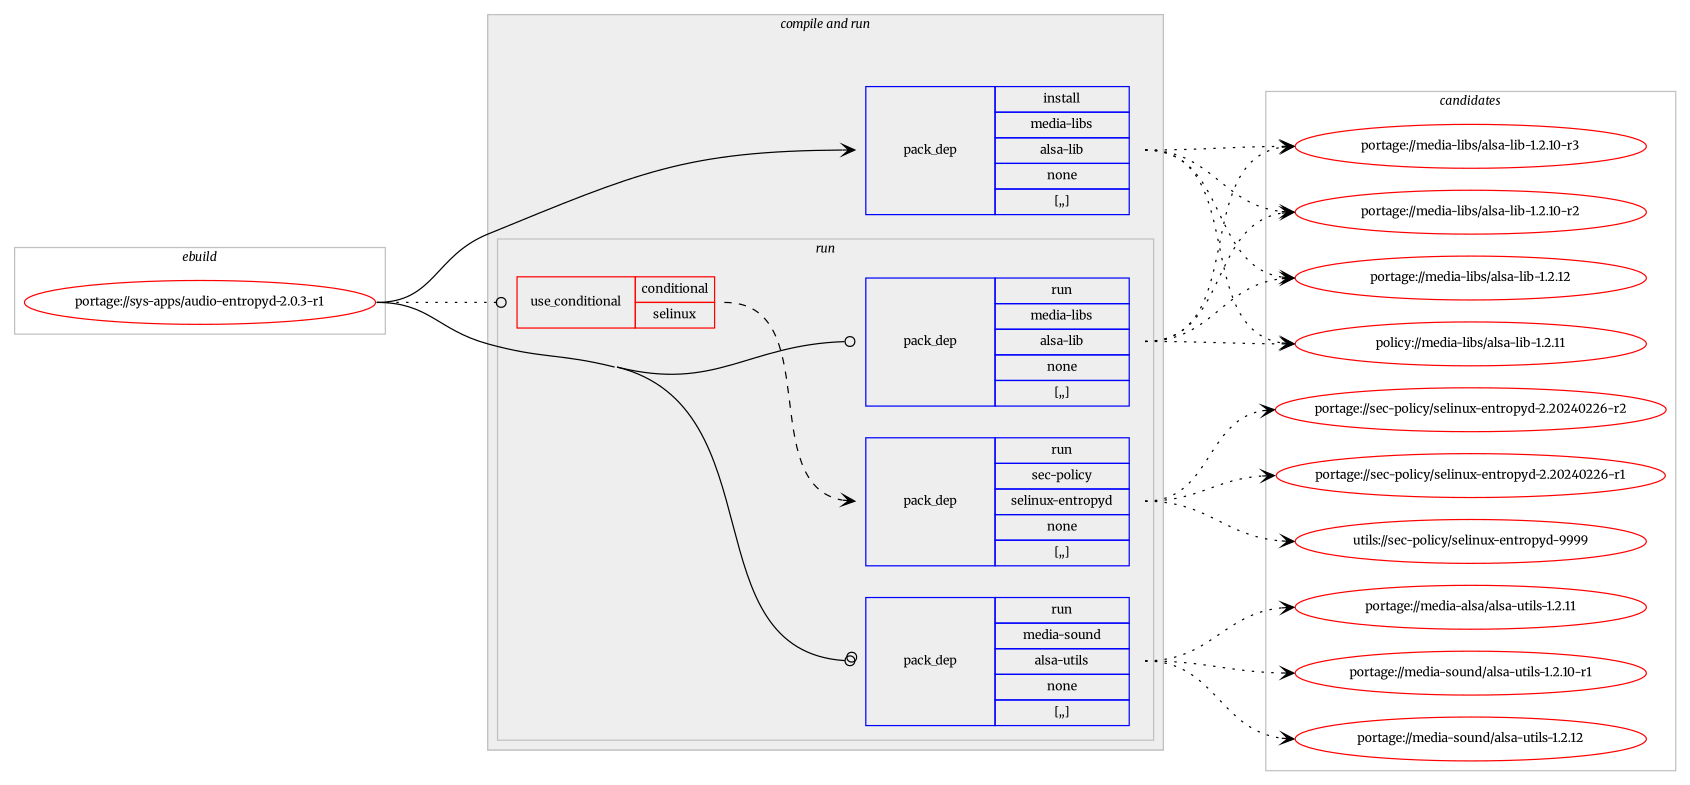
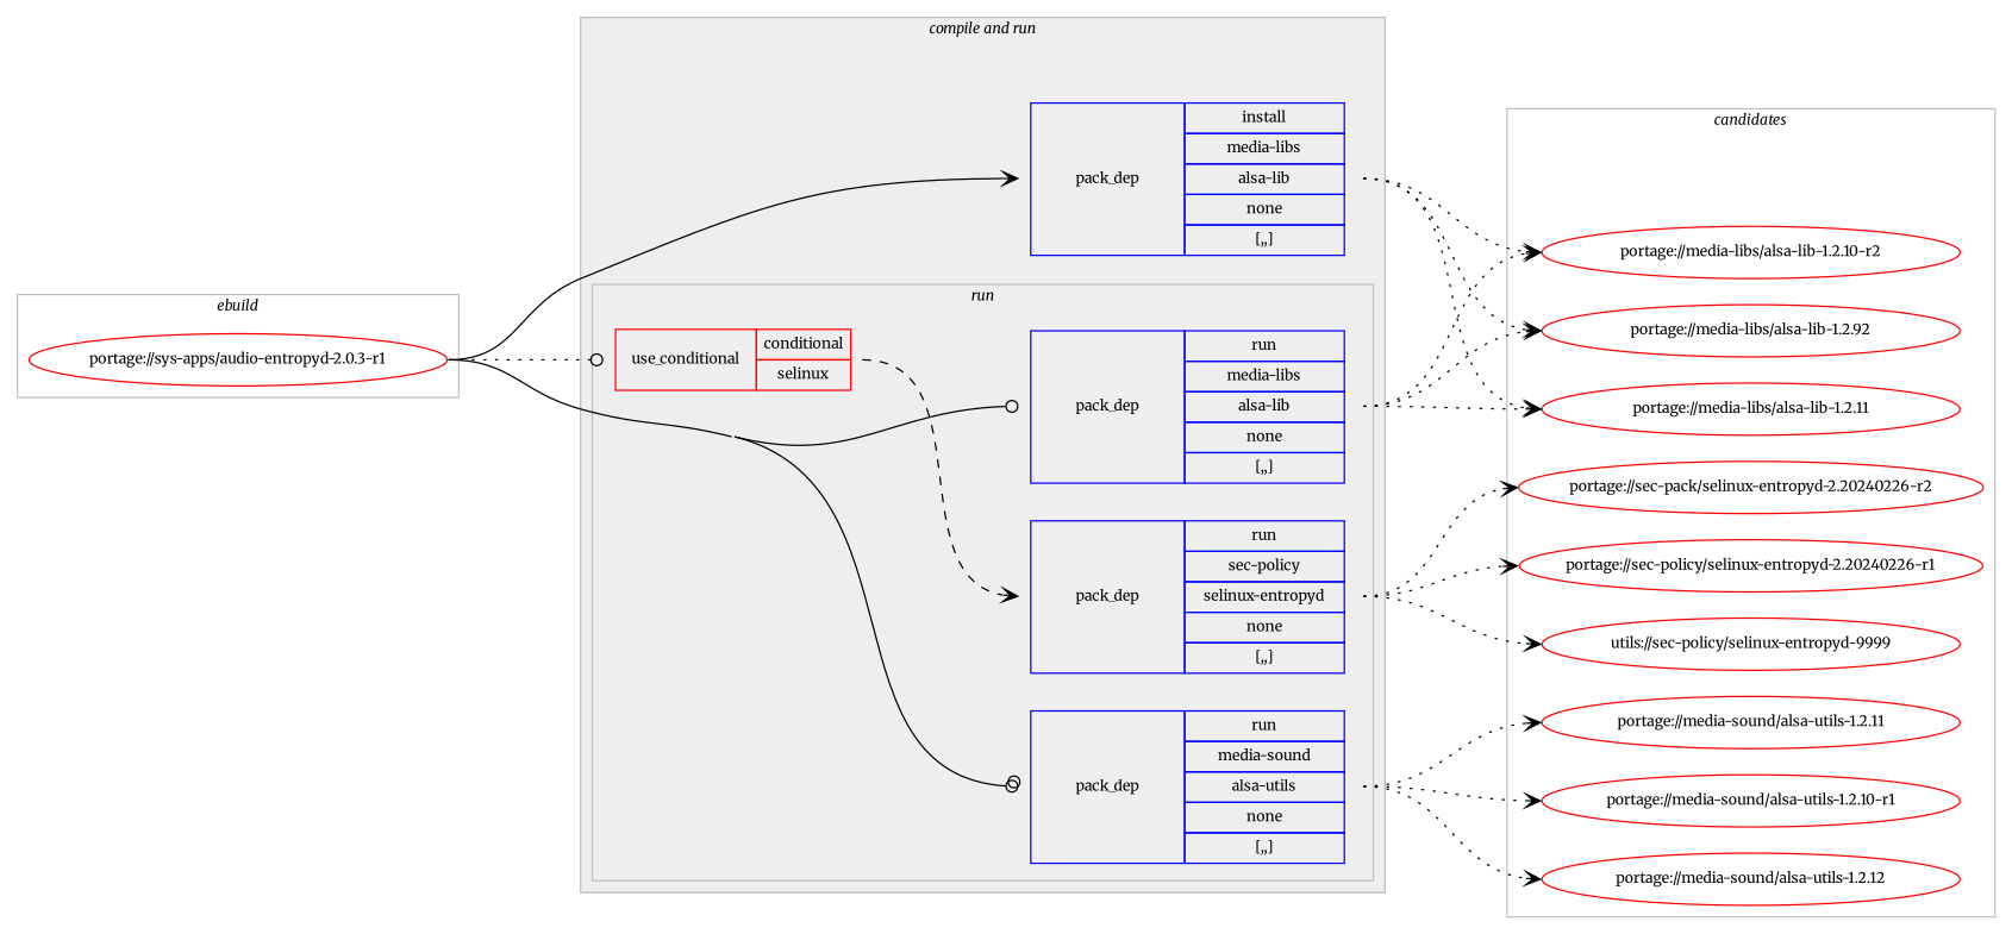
  digraph {
    compound=true
    concentrate=true
    fontname=Merriweather
    fontsize=10
    newrank=true
    rankdir=LR
    ranksep=1.5
    node [color=red fontname=Merriweather fontsize=10]
    edge [arrowhead=vee fontname=Merriweather headport=w style=dotted tailport=e weight=100]
    n1 [label="portage://sys-apps/audio-entropyd-2.0.3-r1" width=4]
    n2 [color=blue label=<<TABLE BORDER="0" CELLBORDER="1" CELLSPACING="0" CELLPADDING="4" WIDTH="220"><TR><TD ROWSPAN="6" CELLPADDING="30">pack_dep</TD></TR><TR><TD WIDTH="110">install</TD></TR><TR><TD>media-libs</TD></TR><TR><TD>alsa-lib</TD></TR><TR><TD>none</TD></TR><TR><TD>[,,]</TD></TR></TABLE>> shape=none]
    n3 [color=blue label=<<TABLE BORDER="0" CELLBORDER="1" CELLSPACING="0" CELLPADDING="4" WIDTH="220"><TR><TD ROWSPAN="6" CELLPADDING="30">pack_dep</TD></TR><TR><TD WIDTH="110">run</TD></TR><TR><TD>sec-policy</TD></TR><TR><TD>selinux-entropyd</TD></TR><TR><TD>none</TD></TR><TR><TD>[,,]</TD></TR></TABLE>> shape=none]
    n4 [label=<<TABLE BORDER="0" CELLBORDER="1" CELLSPACING="0" CELLPADDING="4"><TR><TD ROWSPAN="3" CELLPADDING="10">use_conditional</TD></TR><TR><TD>conditional</TD></TR><TR><TD>selinux</TD></TR></TABLE>> shape=none]
    n5 [color=blue label=<<TABLE BORDER="0" CELLBORDER="1" CELLSPACING="0" CELLPADDING="4" WIDTH="220"><TR><TD ROWSPAN="6" CELLPADDING="30">pack_dep</TD></TR><TR><TD WIDTH="110">run</TD></TR><TR><TD>media-libs</TD></TR><TR><TD>alsa-lib</TD></TR><TR><TD>none</TD></TR><TR><TD>[,,]</TD></TR></TABLE>> shape=none]
    n6 [color=blue label=<<TABLE BORDER="0" CELLBORDER="1" CELLSPACING="0" CELLPADDING="4" WIDTH="220"><TR><TD ROWSPAN="6" CELLPADDING="30">pack_dep</TD></TR><TR><TD WIDTH="110">run</TD></TR><TR><TD>media-sound</TD></TR><TR><TD>alsa-utils</TD></TR><TR><TD>none</TD></TR><TR><TD>[,,]</TD></TR></TABLE>> shape=none]
-   n7 [label="portage://media-libs/alsa-lib-1.2.12" width=4]
-   n8 [label="policy://media-libs/alsa-lib-1.2.11" width=4]
-   n9 [label="portage://media-libs/alsa-lib-1.2.10-r3" width=4]
+   n7 [label="portage://media-libs/alsa-lib-1.2.92" width=4]
+   n8 [label="portage://media-libs/alsa-lib-1.2.11" width=4]
    n10 [label="portage://media-libs/alsa-lib-1.2.10-r2" width=4]
    n11 [label="utils://sec-policy/selinux-entropyd-9999" width=4]
-   n12 [label="portage://sec-policy/selinux-entropyd-2.20240226-r2" width=4]
+   n12 [label="portage://sec-pack/selinux-entropyd-2.20240226-r2" width=4]
    n13 [label="portage://sec-policy/selinux-entropyd-2.20240226-r1" width=4]
    n14 [label="portage://media-sound/alsa-utils-1.2.12" width=4]
-   n15 [label="portage://media-alsa/alsa-utils-1.2.11" width=4]
+   n15 [label="portage://media-sound/alsa-utils-1.2.11" width=4]
    n16 [label="portage://media-sound/alsa-utils-1.2.10-r1" width=4]
    subgraph cluster_1 {
      color=gray
      label=<<i>ebuild</i>>
      rank=same
      n1
    }
    subgraph cluster_2 {
      color=gray
      label=<<i>dependencies</i>>
      subgraph cluster_3 {
        color=gray
        fillcolor="#eeeeee"
        label=<<i>compile</i>>
        style=filled
        subgraph sub_4 {
          color=gray
          fillcolor="#eeeeee"
          label=<<i>compile</i>>
          style=filled
          n2
        }
      }
      subgraph cluster_5 {
        color=gray
        fillcolor="#eeeeee"
        label=<<i>compile and run</i>>
        style=filled
      }
      subgraph cluster_6 {
        color=gray
        fillcolor="#eeeeee"
        label=<<i>run</i>>
        style=filled
        subgraph sub_7 {
          color=gray
          fillcolor="#eeeeee"
          label=<<i>run</i>>
          style=filled
          n4
          subgraph sub_8 {
            color=gray
            fillcolor="#eeeeee"
            label=<<i>run</i>>
            style=filled
            n3
          }
        }
        subgraph sub_9 {
          color=gray
          fillcolor="#eeeeee"
          label=<<i>run</i>>
          style=filled
          n5
        }
        subgraph sub_10 {
          color=gray
          fillcolor="#eeeeee"
          label=<<i>run</i>>
          style=filled
          n6
        }
      }
    }
    subgraph cluster_11 {
      color=gray
      label=<<i>candidates</i>>
      rank=same
      subgraph sub_12 {
        color=black
        label=<<i>candidates</i>>
        nodesep=1
        rank=same
        n7
        n8
-       n9
        n10
      }
      subgraph sub_13 {
        color=black
        label=<<i>candidates</i>>
        nodesep=1
        rank=same
        n11
        n12
        n13
      }
      subgraph sub_14 {
        color=black
        label=<<i>candidates</i>>
        nodesep=1
        rank=same
        n7
        n8
-       n9
        n10
      }
      subgraph sub_15 {
        color=black
        label=<<i>candidates</i>>
        nodesep=1
        rank=same
        n14
        n15
        n16
      }
    }
    n1 -> n2 [style=solid weight=20]
    n1 -> n4 [arrowhead=odot weight=20]
    n1 -> n5 [arrowhead=odot style=solid weight=20]
    n1 -> n6 [arrowhead=odot style=solid weight=20]
    n2 -> n7
    n2 -> n8
-   n2 -> n9
    n2 -> n10
    n3 -> n11
    n3 -> n12
    n3 -> n13
    n4 -> n3 [style=dashed weight=20]
    n5 -> n7
    n5 -> n8
-   n5 -> n9
    n5 -> n10
    n6 -> n14
    n6 -> n15
    n6 -> n16
  }
